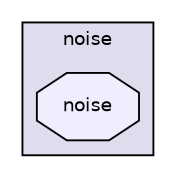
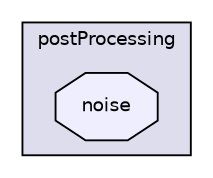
  digraph {
    compound=true
    n1 [fillcolor="#eeeeff" fontname=Helvetica fontsize=10 label=noise pencolor=black shape=octagon style=filled]
    subgraph cluster_1 {
      bgcolor="#ddddee"
      fontname=Helvetica
      fontsize=10
-     label=noise
+     label=postProcessing
      pencolor=black
      n1
    }
  }
